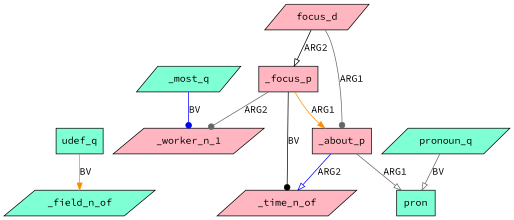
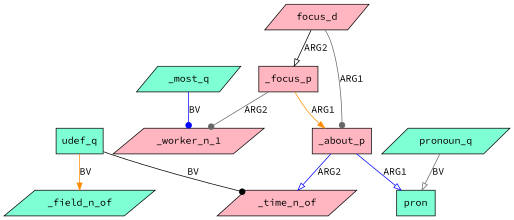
  digraph {
    fontname="Source Code Pro"
    node [fillcolor=lightpink fontname="Source Code Pro" shape=parallelogram style=filled]
    edge [arrowhead=dot color=gray40 fontname="Source Code Pro"]
    n1 [label=_focus_p shape=box]
    _about_p [shape=box]
    _worker_n_1
    pron [fillcolor=aquamarine shape=box]
    _time_n_of
    focus_d
    udef_q [fillcolor=aquamarine shape=box]
    _field_n_of [fillcolor=aquamarine]
    _most_q [fillcolor=aquamarine]
    pronoun_q [fillcolor=aquamarine]
    n1 -> _about_p [arrowhead=normal color=darkorange label=ARG1]
    n1 -> _worker_n_1 [label=ARG2]
-   _about_p -> pron [arrowhead=onormal label=ARG1]
+   _about_p -> pron [arrowhead=onormal color=blue label=ARG1]
    _about_p -> _time_n_of [arrowhead=onormal color=blue label=ARG2]
    focus_d -> n1 [arrowhead=onormal color=black label=ARG2]
    focus_d -> _about_p [label=ARG1]
-   n1 -> _time_n_of [color=black label=BV]
+   udef_q -> _time_n_of [color=black label=BV]
    udef_q -> _field_n_of [arrowhead=normal color=darkorange label=BV]
    _most_q -> _worker_n_1 [color=blue label=BV]
    pronoun_q -> pron [arrowhead=onormal label=BV]
  }
